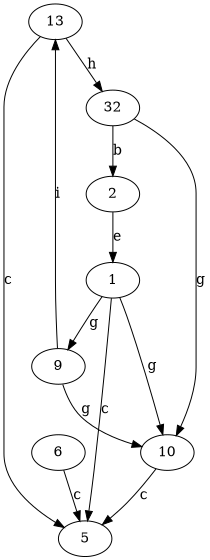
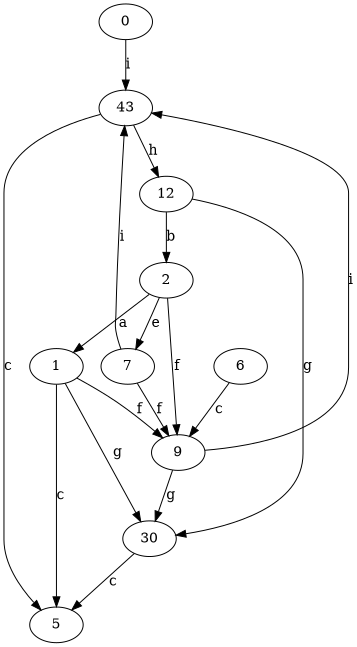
  strict digraph {
-   13
+   0
+   13 [label=43]
    6
    5
-   12 [label=32]
+   12
    1
    9
-   10
+   10 [label=30]
+   7
    2
+   0 -> 13 [label=i]
    13 -> 5 [label=c]
    13 -> 12 [label=h]
-   6 -> 5 [label=c]
+   6 -> 9 [label=c]
    12 -> 10 [label=g]
    12 -> 2 [label=b]
    1 -> 5 [label=c]
-   1 -> 9 [label=g]
+   1 -> 9 [label=f]
    1 -> 10 [label=g]
    9 -> 13 [label=i]
    9 -> 10 [label=g]
    10 -> 5 [label=c]
-   2 -> 1 [label=e]
+   7 -> 13 [label=i]
+   7 -> 9 [label=f]
+   2 -> 1 [label=a]
+   2 -> 9 [label=f]
+   2 -> 7 [label=e]
  }
